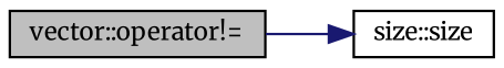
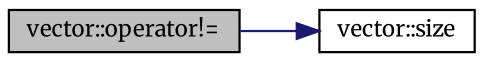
  digraph {
    rankdir=LR
    fontname=Merriweather
    node [color=black fontname=Merriweather fontsize=10 shape=record style=filled]
    n1 [fillcolor=grey75 fontcolor=black height=0.2 label="vector::operator!=" width=0.4]
-   n2 [fillcolor=white height=0.2 label="size::size" width=0.4]
+   n2 [fillcolor=white height=0.2 label="vector::size" width=0.4]
    n1 -> n2 [color=midnightblue fontname=Merriweather fontsize=10 labelfontname=Helvetica labelfontsize=10 style=solid]
  }
